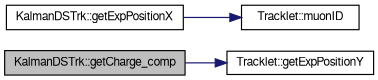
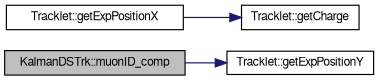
  digraph {
    rankdir=LR
    node [color=black fontname=FreeSans fontsize=10 shape=record]
    edge [color=midnightblue fontname=FreeSans fontsize=10 labelfontname=FreeSans labelfontsize=10 style=solid]
-   n1 [fillcolor=grey75 fontcolor=black height=0.2 label="KalmanDSTrk::getCharge_comp" style=filled width=0.4]
+   n1 [fillcolor=grey75 fontcolor=black height=0.2 label="KalmanDSTrk::muonID_comp" style=filled width=0.4]
    n2 [height=0.2 label="Tracklet::getExpPositionY" width=0.4]
-   n3 [height=0.2 label="KalmanDSTrk::getExpPositionX" width=0.4]
-   n4 [height=0.2 label="Tracklet::muonID" width=0.4]
+   n3 [height=0.2 label="Tracklet::getExpPositionX" width=0.4]
+   n4 [height=0.2 label="Tracklet::getCharge" width=0.4]
    n1 -> n2
    n3 -> n4
  }
